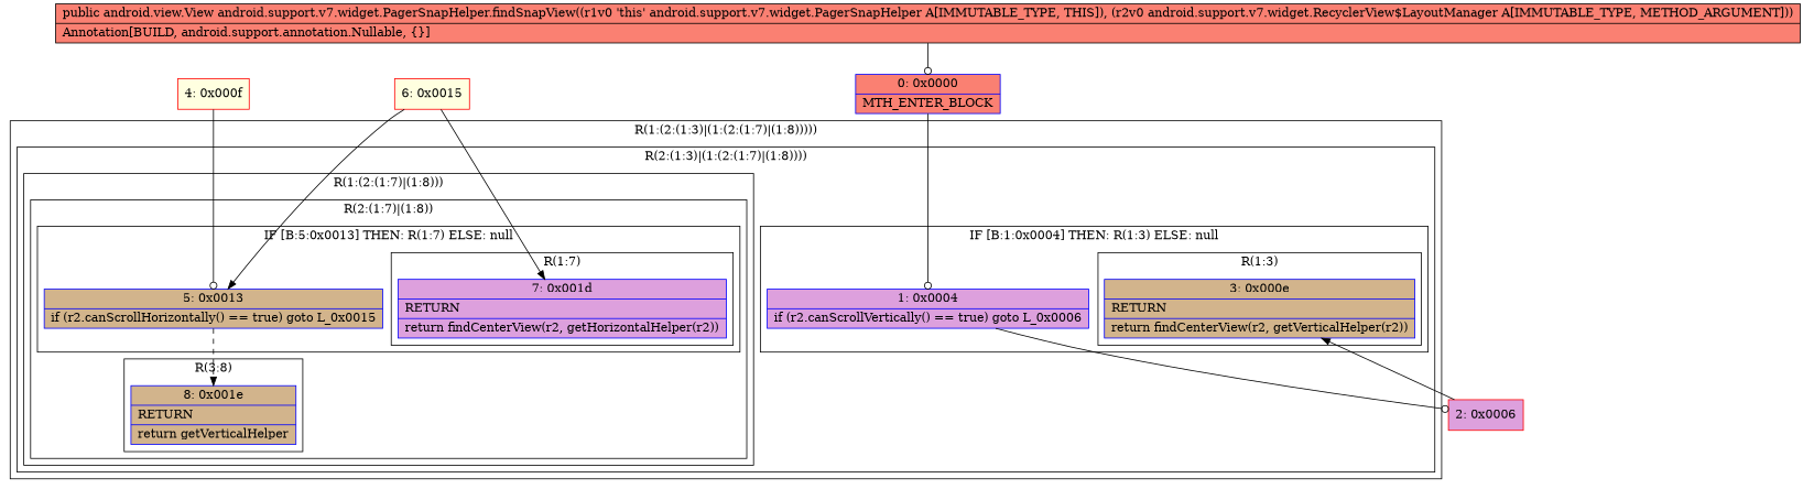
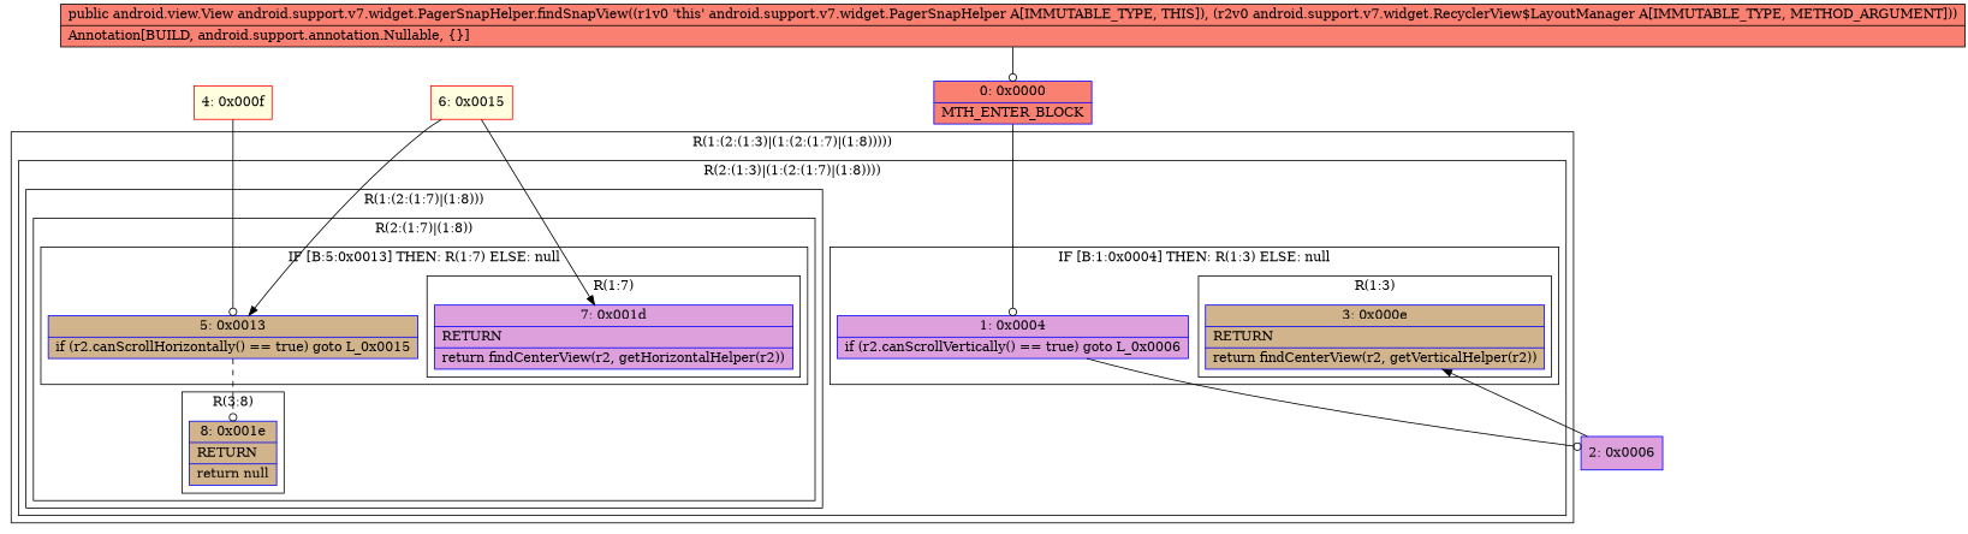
  digraph {
    node [color=blue fillcolor=tan shape=record style=filled]
    edge [arrowhead=odot]
    n1 [label="{3\:\ 0x000e|RETURN\l|return findCenterView(r2, getVerticalHelper(r2))\l}"]
    n2 [fillcolor=plum label="{1\:\ 0x0004|if (r2.canScrollVertically() == true) goto L_0x0006\l}"]
    n3 [fillcolor=plum label="{7\:\ 0x001d|RETURN\l|return findCenterView(r2, getHorizontalHelper(r2))\l}"]
    n4 [label="{5\:\ 0x0013|if (r2.canScrollHorizontally() == true) goto L_0x0015\l}"]
-   n5 [label="{8\:\ 0x001e|RETURN\l|return getVerticalHelper\l}"]
-   n6 [color=red fillcolor=plum label="{2\:\ 0x0006}"]
+   n5 [label="{8\:\ 0x001e|RETURN\l|return null\l}"]
+   n6 [fillcolor=plum label="{2\:\ 0x0006}"]
    n7 [color=red fillcolor=lightyellow label="{4\:\ 0x000f}"]
    n8 [color=red fillcolor=lightyellow label="{6\:\ 0x0015}"]
    n9 [fillcolor=salmon label="{0\:\ 0x0000|MTH_ENTER_BLOCK\l}"]
    n10 [fillcolor=salmon label="{public android.view.View android.support.v7.widget.PagerSnapHelper.findSnapView((r1v0 'this' android.support.v7.widget.PagerSnapHelper A[IMMUTABLE_TYPE, THIS]), (r2v0 android.support.v7.widget.RecyclerView$LayoutManager A[IMMUTABLE_TYPE, METHOD_ARGUMENT]))  | Annotation[BUILD, android.support.annotation.Nullable, \{\}]\l}" color=""]
    subgraph cluster_1 {
      label="R(1:(2:(1:3)|(1:(2:(1:7)|(1:8)))))"
      subgraph cluster_2 {
        label="R(2:(1:3)|(1:(2:(1:7)|(1:8))))"
        subgraph cluster_3 {
          label="IF [B:1:0x0004] THEN: R(1:3) ELSE: null"
          n2
          subgraph cluster_4 {
            label="R(1:3)"
            n1
          }
        }
        subgraph cluster_5 {
          label="R(1:(2:(1:7)|(1:8)))"
          subgraph cluster_6 {
            label="R(2:(1:7)|(1:8))"
            subgraph cluster_7 {
              label="IF [B:5:0x0013] THEN: R(1:7) ELSE: null"
              n4
              subgraph cluster_8 {
                label="R(1:7)"
                n3
              }
            }
            subgraph cluster_9 {
              label="R(3:8)"
              n5
            }
          }
        }
      }
    }
    n2 -> n6
-   n4 -> n5 [arrowhead=normal style=dashed]
+   n4 -> n5 [style=dashed]
    n6 -> n1 [arrowhead=normal]
    n7 -> n4
    n8 -> n3 [arrowhead=normal]
    n8 -> n4 [arrowhead=normal]
    n9 -> n2
    n10 -> n9
  }
